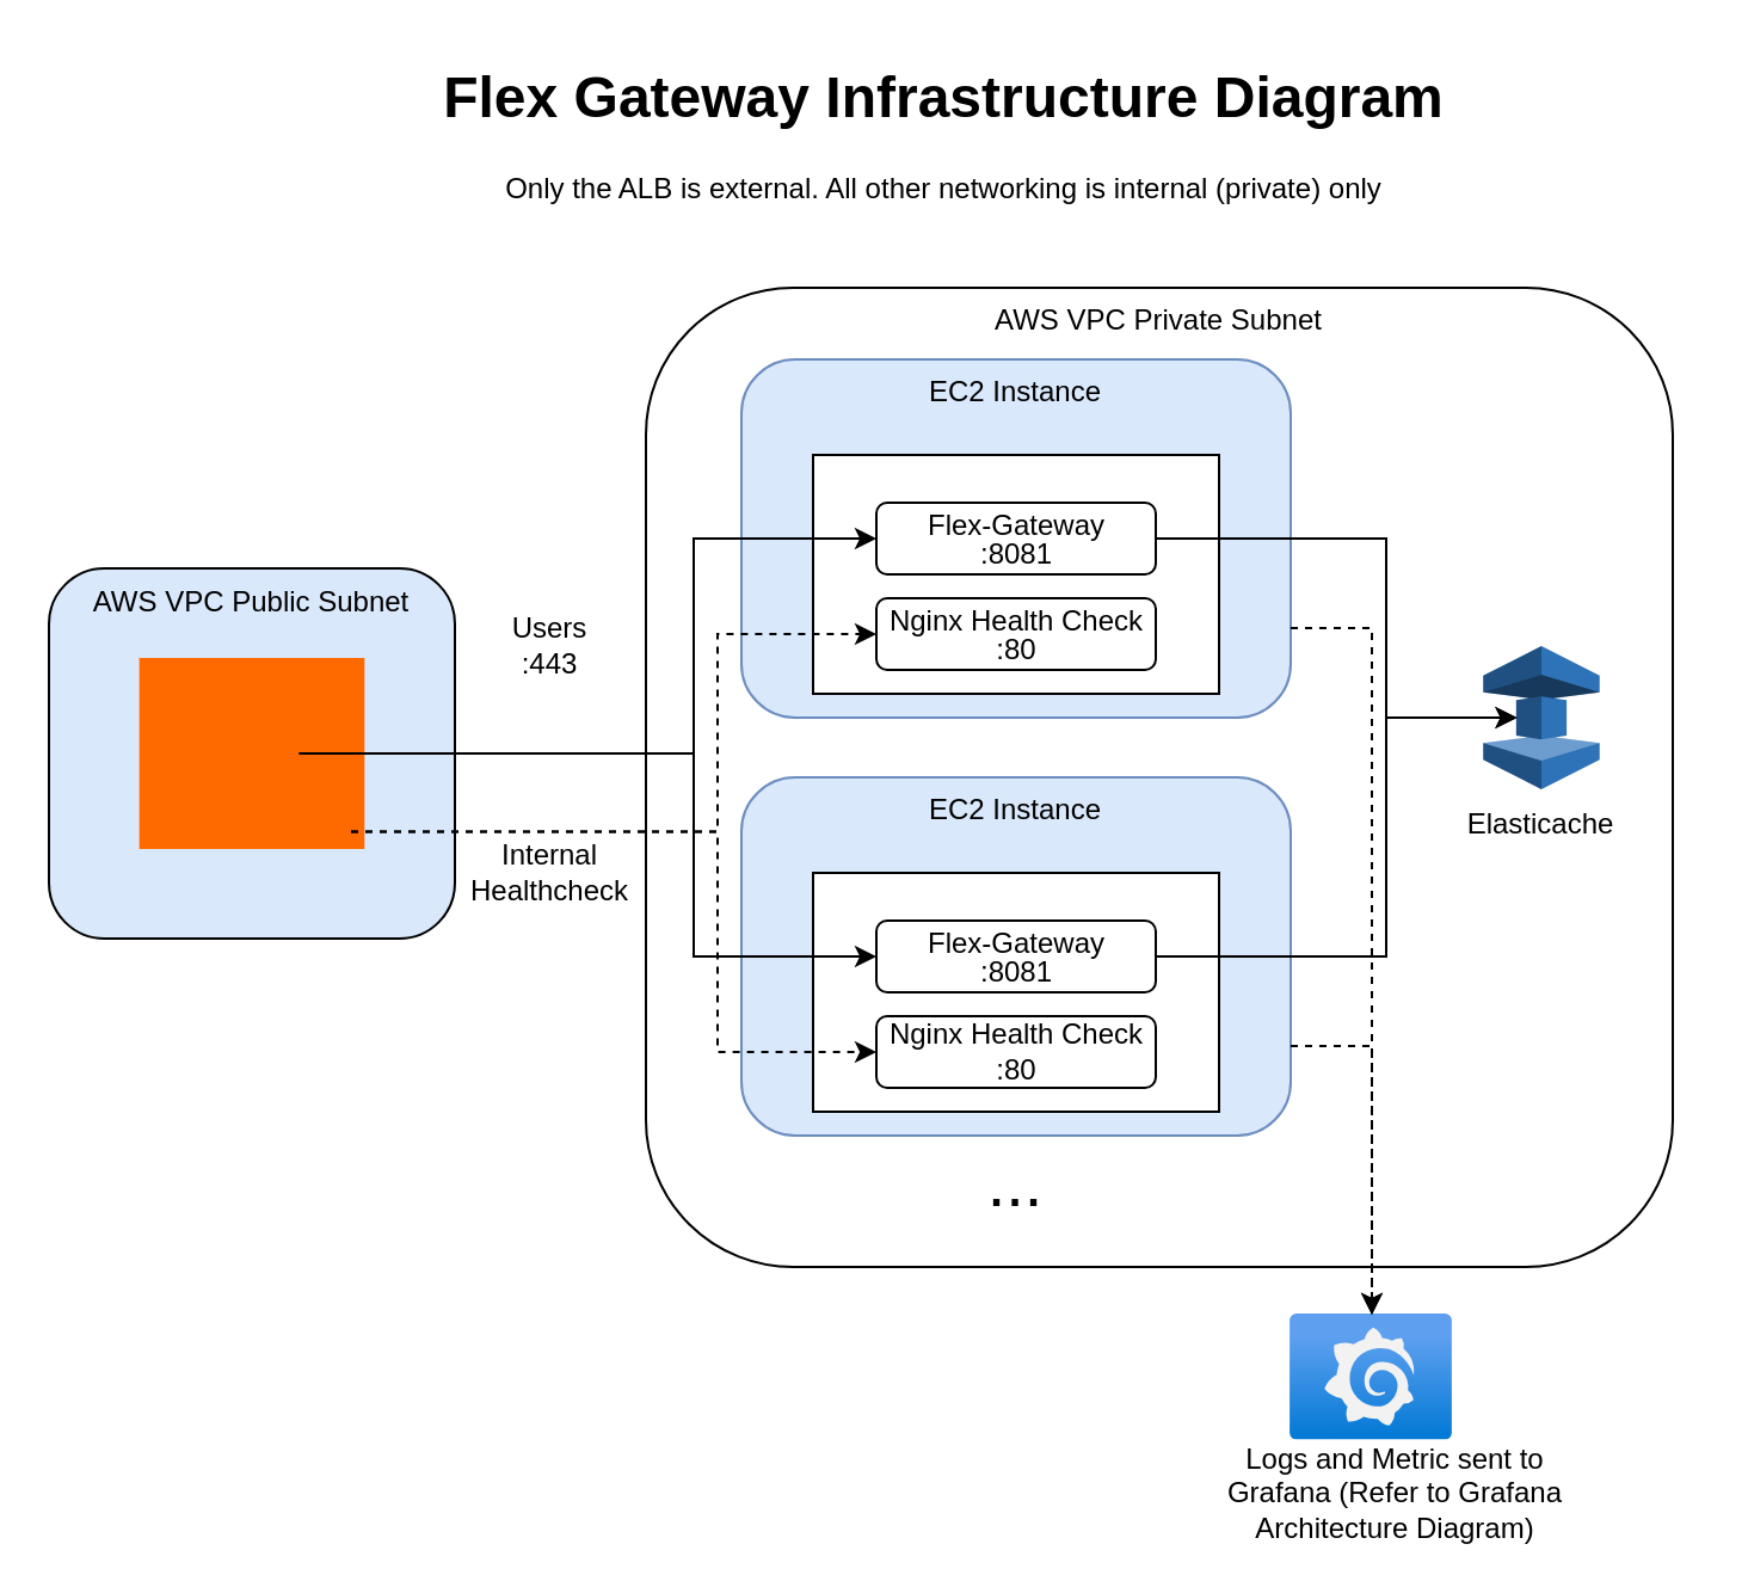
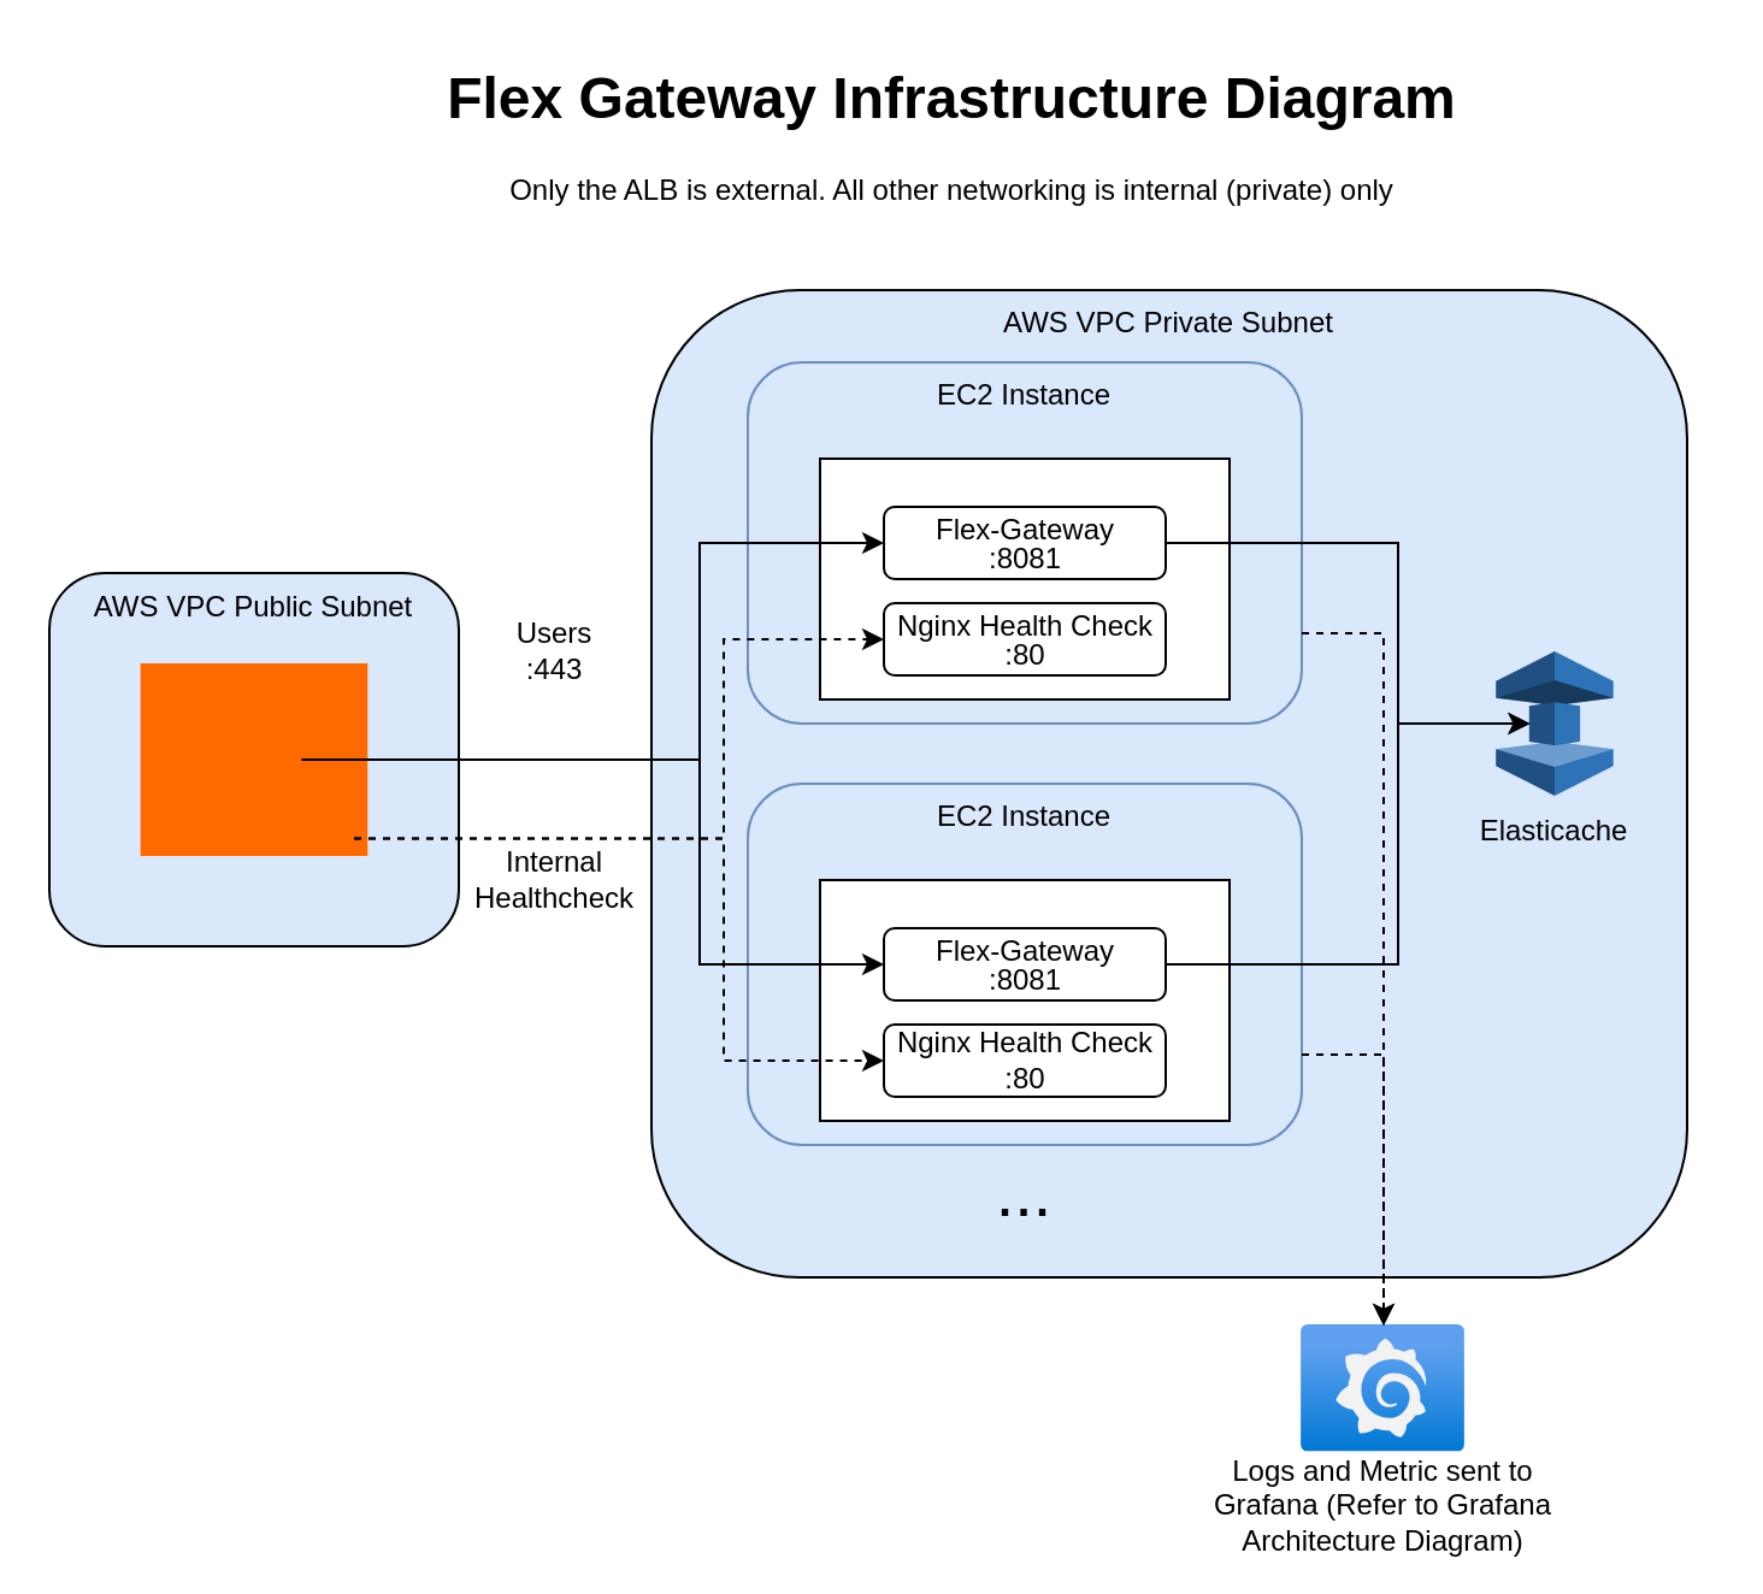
  <mxCell id="0" />
  <mxCell id="1" parent="0" />
- <mxCell id="2" value="AWS VPC Private Subnet" style="rounded=1;whiteSpace=wrap;html=1;verticalAlign=top;container=0;" parent="1" vertex="1"><mxGeometry x="270" y="120" width="430" height="410" as="geometry" /></mxCell>
+ <mxCell id="2" value="AWS VPC Private Subnet" style="rounded=1;whiteSpace=wrap;html=1;verticalAlign=top;container=0;fillColor=#dae8fc;" parent="1" vertex="1"><mxGeometry x="270" y="120" width="430" height="410" as="geometry" /></mxCell>
  <mxCell id="3" value="&lt;div&gt;AWS VPC Public Subnet&lt;/div&gt;" style="rounded=1;whiteSpace=wrap;html=1;verticalAlign=top;fillColor=#dae8fc;" vertex="1" parent="1"><mxGeometry x="20" y="237.5" width="170" height="155" as="geometry" /></mxCell>
  <mxCell id="4" value="&lt;h1 style=&quot;margin-top: 0px;&quot;&gt;Flex Gateway Infrastructure Diagram&lt;/h1&gt;&lt;p&gt;Only the ALB is external. All other networking is internal (private) only&lt;/p&gt;" style="text;html=1;whiteSpace=wrap;overflow=hidden;rounded=0;align=center;" parent="1" vertex="1"><mxGeometry x="170" y="20" width="450" height="120" as="geometry" /></mxCell>
  <mxCell id="5" value="" style="points=[[0.71,0.5,0,0,0],[0.94,0.91,0,0,0]];aspect=fixed;html=1;align=center;shadow=0;dashed=0;fillColor=#FF6A00;strokeColor=none;shape=mxgraph.alibaba_cloud.alb_application_load_balancer_01;pointerEvents=0;verticalAlign=top;fontFamily=Helvetica;fontSize=12;fontColor=default;movable=1;resizable=1;rotatable=1;deletable=1;editable=1;locked=0;connectable=1;" parent="1" vertex="1"><mxGeometry x="57.83" y="275" width="94.33" height="80" as="geometry" /></mxCell>
  <mxCell id="6" value="" style="group" vertex="1" connectable="0" parent="1"><mxGeometry x="580" y="270" width="130" height="90" as="geometry" /></mxCell>
  <mxCell id="7" value="" style="outlineConnect=0;dashed=0;verticalLabelPosition=bottom;verticalAlign=top;align=center;html=1;shape=mxgraph.aws3.elasticache;fillColor=#2E73B8;gradientColor=none;" vertex="1" parent="6"><mxGeometry x="40.62" width="48.75" height="60" as="geometry" /></mxCell>
  <mxCell id="8" value="&lt;div&gt;Elasticache&lt;/div&gt;" style="text;html=1;align=center;verticalAlign=middle;whiteSpace=wrap;rounded=0;fontFamily=Helvetica;fontSize=12;fontColor=default;" parent="6" vertex="1"><mxGeometry y="60" width="130" height="30" as="geometry" /></mxCell>
  <mxCell id="9" value="" style="group" vertex="1" connectable="0" parent="1"><mxGeometry x="310" y="150" width="230" height="200" as="geometry" /></mxCell>
  <mxCell id="10" value="EC2 Instance" style="rounded=1;whiteSpace=wrap;html=1;verticalAlign=top;labelBackgroundColor=none;fillColor=#dae8fc;strokeColor=#6c8ebf;" parent="9" vertex="1"><mxGeometry width="230" height="150" as="geometry" /></mxCell>
  <mxCell id="11" value="" style="group" parent="9" vertex="1" connectable="0"><mxGeometry x="30" y="30" width="170" height="170" as="geometry" /></mxCell>
  <mxCell id="12" value="" style="rounded=0;whiteSpace=wrap;html=1;" parent="11" vertex="1"><mxGeometry y="10" width="170" height="100" as="geometry" /></mxCell>
  <mxCell id="13" value="" style="shape=image;html=1;verticalAlign=top;verticalLabelPosition=bottom;labelBackgroundColor=#ffffff;imageAspect=0;aspect=fixed;image=https://icons.diagrams.net/icon-cache1/Ionicons_Fill_Vol_2-2187/logo-docker-1464.svg" parent="11" vertex="1"><mxGeometry x="64.997" y="-10" width="40" height="40" as="geometry" /></mxCell>
  <mxCell id="14" value="&lt;div style=&quot;line-height: 100%;&quot;&gt;Nginx Health Check :80&lt;/div&gt;" style="rounded=1;whiteSpace=wrap;html=1;pointerEvents=0;align=center;verticalAlign=middle;fontFamily=Helvetica;fontSize=12;fontColor=default;fillColor=none;gradientColor=none;" parent="11" vertex="1"><mxGeometry x="26.5" y="70" width="117" height="30" as="geometry" /></mxCell>
  <mxCell id="15" value="&lt;div style=&quot;line-height: 100%;&quot;&gt;&lt;div&gt;&lt;div&gt;&lt;font&gt;Flex-Gateway&lt;/font&gt;&lt;/div&gt;&lt;div&gt;&lt;font&gt;:8081&lt;/font&gt;&lt;/div&gt;&lt;/div&gt;&lt;/div&gt;" style="rounded=1;whiteSpace=wrap;html=1;pointerEvents=0;align=center;verticalAlign=middle;fontFamily=Helvetica;fontSize=12;fontColor=default;fillColor=none;gradientColor=none;" vertex="1" parent="11"><mxGeometry x="26.5" y="30" width="117" height="30" as="geometry" /></mxCell>
  <mxCell id="16" value="" style="group" vertex="1" connectable="0" parent="1"><mxGeometry x="310" y="325" width="230" height="200" as="geometry" /></mxCell>
  <mxCell id="17" value="EC2 Instance" style="rounded=1;whiteSpace=wrap;html=1;verticalAlign=top;labelBackgroundColor=none;fillColor=#dae8fc;strokeColor=#6c8ebf;" vertex="1" parent="16"><mxGeometry width="230" height="150" as="geometry" /></mxCell>
  <mxCell id="18" value="" style="group" vertex="1" connectable="0" parent="16"><mxGeometry x="30" y="30" width="170" height="170" as="geometry" /></mxCell>
  <mxCell id="19" value="" style="rounded=0;whiteSpace=wrap;html=1;" vertex="1" parent="18"><mxGeometry y="10" width="170" height="100" as="geometry" /></mxCell>
  <mxCell id="20" value="" style="shape=image;html=1;verticalAlign=top;verticalLabelPosition=bottom;labelBackgroundColor=#ffffff;imageAspect=0;aspect=fixed;image=https://icons.diagrams.net/icon-cache1/Ionicons_Fill_Vol_2-2187/logo-docker-1464.svg" vertex="1" parent="18"><mxGeometry x="64.997" y="-10" width="40" height="40" as="geometry" /></mxCell>
  <mxCell id="21" value="&lt;div&gt;Nginx Health Check&lt;/div&gt;&lt;div&gt;:80&lt;/div&gt;" style="rounded=1;whiteSpace=wrap;html=1;pointerEvents=0;align=center;verticalAlign=middle;fontFamily=Helvetica;fontSize=12;fontColor=default;fillColor=none;gradientColor=none;" vertex="1" parent="18"><mxGeometry x="26.5" y="70" width="117" height="30" as="geometry" /></mxCell>
  <mxCell id="22" value="&lt;div style=&quot;line-height: 100%;&quot;&gt;&lt;div&gt;Flex-Gateway&lt;/div&gt;&lt;div&gt;:8081&lt;/div&gt;&lt;/div&gt;" style="rounded=1;whiteSpace=wrap;html=1;pointerEvents=0;align=center;verticalAlign=middle;fontFamily=Helvetica;fontSize=12;fontColor=default;fillColor=none;gradientColor=none;" vertex="1" parent="18"><mxGeometry x="26.5" y="30" width="117" height="30" as="geometry" /></mxCell>
  <mxCell id="23" value="&lt;font style=&quot;font-size: 28px;&quot;&gt;...&lt;/font&gt;" style="text;html=1;align=center;verticalAlign=middle;whiteSpace=wrap;rounded=0;" vertex="1" parent="18"><mxGeometry x="55" y="125" width="60" height="30" as="geometry" /></mxCell>
  <mxCell id="24" style="edgeStyle=orthogonalEdgeStyle;rounded=0;orthogonalLoop=1;jettySize=auto;html=1;exitX=1;exitY=0.5;exitDx=0;exitDy=0;entryX=0.29;entryY=0.5;entryDx=0;entryDy=0;entryPerimeter=0;" edge="1" parent="1" source="15" target="7"><mxGeometry relative="1" as="geometry"><Array as="points"><mxPoint x="580" y="225" /><mxPoint x="580" y="300" /></Array></mxGeometry></mxCell>
  <mxCell id="25" style="edgeStyle=orthogonalEdgeStyle;rounded=0;orthogonalLoop=1;jettySize=auto;html=1;exitX=1;exitY=0.5;exitDx=0;exitDy=0;entryX=0.29;entryY=0.5;entryDx=0;entryDy=0;entryPerimeter=0;" edge="1" parent="1" source="22" target="7"><mxGeometry relative="1" as="geometry"><Array as="points"><mxPoint x="580" y="400" /><mxPoint x="580" y="300" /></Array></mxGeometry></mxCell>
  <mxCell id="26" style="edgeStyle=orthogonalEdgeStyle;rounded=0;orthogonalLoop=1;jettySize=auto;html=1;exitX=0.71;exitY=0.5;exitDx=0;exitDy=0;exitPerimeter=0;entryX=0;entryY=0.5;entryDx=0;entryDy=0;" edge="1" parent="1" source="5" target="15"><mxGeometry relative="1" as="geometry"><Array as="points"><mxPoint x="290" y="315" /><mxPoint x="290" y="225" /></Array></mxGeometry></mxCell>
  <mxCell id="27" style="edgeStyle=orthogonalEdgeStyle;rounded=0;orthogonalLoop=1;jettySize=auto;html=1;exitX=0.71;exitY=0.5;exitDx=0;exitDy=0;exitPerimeter=0;entryX=0;entryY=0.5;entryDx=0;entryDy=0;" edge="1" parent="1" source="5" target="22"><mxGeometry relative="1" as="geometry"><Array as="points"><mxPoint x="290" y="315" /><mxPoint x="290" y="400" /></Array></mxGeometry></mxCell>
  <mxCell id="28" value="&lt;div&gt;Users&lt;/div&gt;&lt;div&gt;:443&lt;/div&gt;" style="text;html=1;align=center;verticalAlign=middle;whiteSpace=wrap;rounded=0;" vertex="1" parent="1"><mxGeometry x="200" y="255" width="60" height="30" as="geometry" /></mxCell>
  <mxCell id="29" value="" style="image;aspect=fixed;html=1;points=[[0,0.5,0,-2,0],[0.5,0,0,0,0]];align=center;fontSize=12;image=img/lib/azure2/other/Grafana.svg;" vertex="1" parent="1"><mxGeometry x="540" y="550" width="68" height="52.8" as="geometry" /></mxCell>
- <mxCell id="30" value="Logs and Metric sent to Grafana (Refer to Grafana Architecture Diagram)" style="text;html=1;align=center;verticalAlign=middle;whiteSpace=wrap;rounded=0;" vertex="1" parent="1"><mxGeometry x="509" y="610" width="150" height="30" as="geometry" /></mxCell>
+ <mxCell id="30" value="Logs and Metric sent to Grafana (Refer to Grafana Architecture Diagram)" style="text;html=1;align=center;verticalAlign=middle;whiteSpace=wrap;rounded=0;" vertex="1" parent="1"><mxGeometry x="499" y="610" width="150" height="30" as="geometry" /></mxCell>
  <mxCell id="31" style="edgeStyle=orthogonalEdgeStyle;rounded=0;orthogonalLoop=1;jettySize=auto;html=1;exitX=1;exitY=0.75;exitDx=0;exitDy=0;entryX=0.5;entryY=0;entryDx=0;entryDy=0;entryPerimeter=0;dashed=1;" edge="1" parent="1" source="17" target="29"><mxGeometry relative="1" as="geometry" /></mxCell>
  <mxCell id="32" style="edgeStyle=orthogonalEdgeStyle;rounded=0;orthogonalLoop=1;jettySize=auto;html=1;exitX=1;exitY=0.75;exitDx=0;exitDy=0;entryX=0.5;entryY=0;entryDx=0;entryDy=0;entryPerimeter=0;dashed=1;" edge="1" parent="1" source="10" target="29"><mxGeometry relative="1" as="geometry" /></mxCell>
  <mxCell id="33" value="&lt;div&gt;Internal Healthcheck&lt;/div&gt;" style="text;html=1;align=center;verticalAlign=middle;whiteSpace=wrap;rounded=0;" vertex="1" parent="1"><mxGeometry x="200" y="350" width="60" height="30" as="geometry" /></mxCell>
  <mxCell id="34" style="edgeStyle=orthogonalEdgeStyle;rounded=0;orthogonalLoop=1;jettySize=auto;html=1;exitX=0.94;exitY=0.91;exitDx=0;exitDy=0;exitPerimeter=0;entryX=0;entryY=0.5;entryDx=0;entryDy=0;dashed=1;" edge="1" parent="1" source="5" target="14"><mxGeometry relative="1" as="geometry"><Array as="points"><mxPoint x="300" y="348" /><mxPoint x="300" y="265" /></Array></mxGeometry></mxCell>
  <mxCell id="35" style="edgeStyle=orthogonalEdgeStyle;rounded=0;orthogonalLoop=1;jettySize=auto;html=1;exitX=0.94;exitY=0.91;exitDx=0;exitDy=0;exitPerimeter=0;entryX=0;entryY=0.5;entryDx=0;entryDy=0;dashed=1;" edge="1" parent="1" source="5" target="21"><mxGeometry relative="1" as="geometry"><mxPoint x="220" y="540" as="targetPoint" /><Array as="points"><mxPoint x="300" y="348" /><mxPoint x="300" y="440" /></Array></mxGeometry></mxCell>
